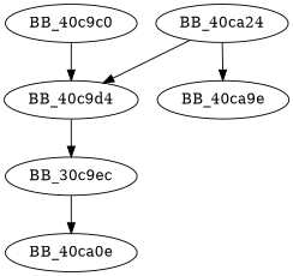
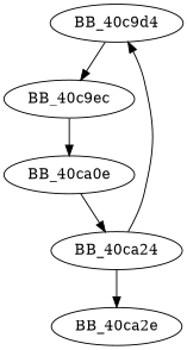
  digraph {
    n1 [label=BB_40c9d4]
-   BB_40c9c0
-   BB_40c9ec [label=BB_30c9ec]
+   BB_40c9ec
    BB_40ca0e
    BB_40ca24
-   BB_40ca2e [label=BB_40ca9e]
+   BB_40ca2e
    n1 -> BB_40c9ec
-   BB_40c9c0 -> n1
    BB_40c9ec -> BB_40ca0e
+   BB_40ca0e -> BB_40ca24
    BB_40ca24 -> n1
    BB_40ca24 -> BB_40ca2e
  }
